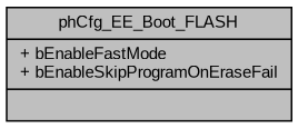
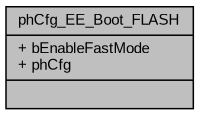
  digraph {
    fontname="Liberation Sans"
-   n1 [color=black fillcolor=grey75 fontcolor=black fontname="Liberation Sans" fontsize=10 height=0.2 label="{phCfg_EE_Boot_FLASH\n|+ bEnableFastMode\l+ bEnableSkipProgramOnEraseFail\l|}" shape=record style=filled width=0.4]
+   n1 [color=black fillcolor=grey75 fontcolor=black fontname="Liberation Sans" fontsize=10 height=0.2 label="{phCfg_EE_Boot_FLASH\n|+ bEnableFastMode\l+ phCfg\l|}" shape=record style=filled width=0.4]
  }
